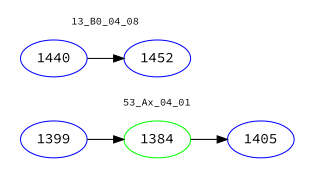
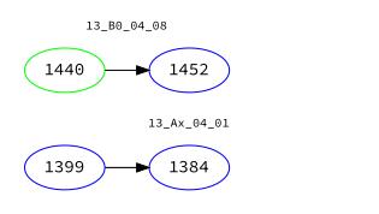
  digraph {
    fontname="Source Code Pro"
    rankdir=LR
    node [color=blue fontname="Source Code Pro"]
    edge [color=black fontname="Source Code Pro"]
    n1 [label=1399]
-   n2 [color=green label=1384]
-   n3 [label=1405]
-   n4 [label=1440]
+   n2 [label=1384]
+   n4 [color=green label=1440]
    n5 [label=1452]
    subgraph cluster_1 {
      color=white
      fontsize=10
-     label="53_Ax_04_01"
+     label="13_Ax_04_01"
      n1
      n2
-     n3
    }
    subgraph cluster_2 {
      color=white
      fontsize=10
      label="13_B0_04_08"
      n4
      n5
    }
    n1 -> n2
-   n2 -> n3
    n4 -> n5
  }
